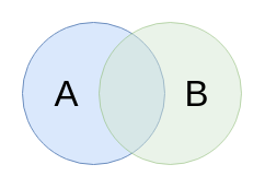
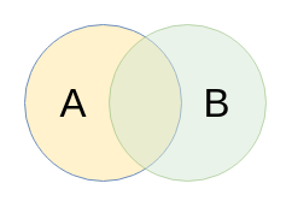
  <mxCell id="0" />
  <mxCell id="1" parent="0" />
- <mxCell id="2" value="&lt;font style=&quot;font-size: 33px&quot;&gt;&amp;nbsp; &amp;nbsp;A&lt;/font&gt;" style="ellipse;whiteSpace=wrap;html=1;aspect=fixed;fillColor=#dae8fc;strokeColor=#6c8ebf;align=left;" vertex="1" parent="1"><mxGeometry x="20" y="20" width="130" height="130" as="geometry" /></mxCell>
+ <mxCell id="2" value="&lt;font style=&quot;font-size: 33px&quot;&gt;&amp;nbsp; &amp;nbsp;A&lt;/font&gt;" style="ellipse;whiteSpace=wrap;html=1;aspect=fixed;fillColor=#fff2cc;strokeColor=#6c8ebf;align=left;" vertex="1" parent="1"><mxGeometry x="20" y="20" width="130" height="130" as="geometry" /></mxCell>
  <mxCell id="3" value="&lt;font style=&quot;font-size: 33px&quot;&gt;B&amp;nbsp; &amp;nbsp;&lt;/font&gt;" style="ellipse;whiteSpace=wrap;html=1;aspect=fixed;fillColor=#d5e8d4;strokeColor=#82b366;opacity=50;align=right;" vertex="1" parent="1"><mxGeometry x="90" y="20" width="130" height="130" as="geometry" /></mxCell>
